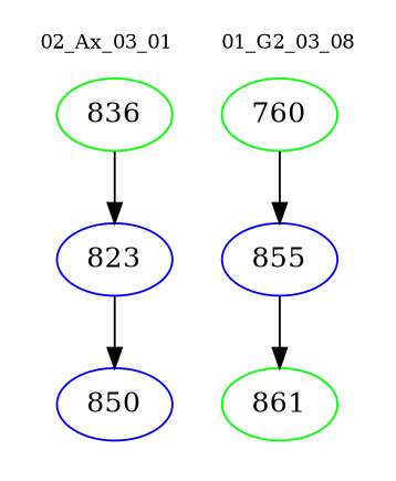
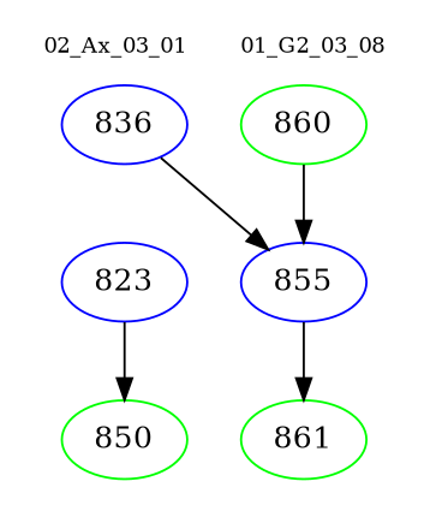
  digraph {
    node [color=green]
    edge [color=black]
-   n1 [label=836]
+   n1 [color=blue label=836]
    n2 [color=blue label=823]
-   n3 [color=blue label=850]
-   n4 [label=760]
+   n3 [label=850]
+   n4 [label=860]
    n5 [color=blue label=855]
    n6 [label=861]
    subgraph cluster_1 {
      color=white
      fontsize=10
      label="02_Ax_03_01"
      n1
      n2
      n3
    }
    subgraph cluster_2 {
      color=white
      fontsize=10
      label="01_G2_03_08"
      n4
      n5
      n6
    }
-   n1 -> n2
+   n1 -> n5
    n2 -> n3
    n4 -> n5
    n5 -> n6
  }
